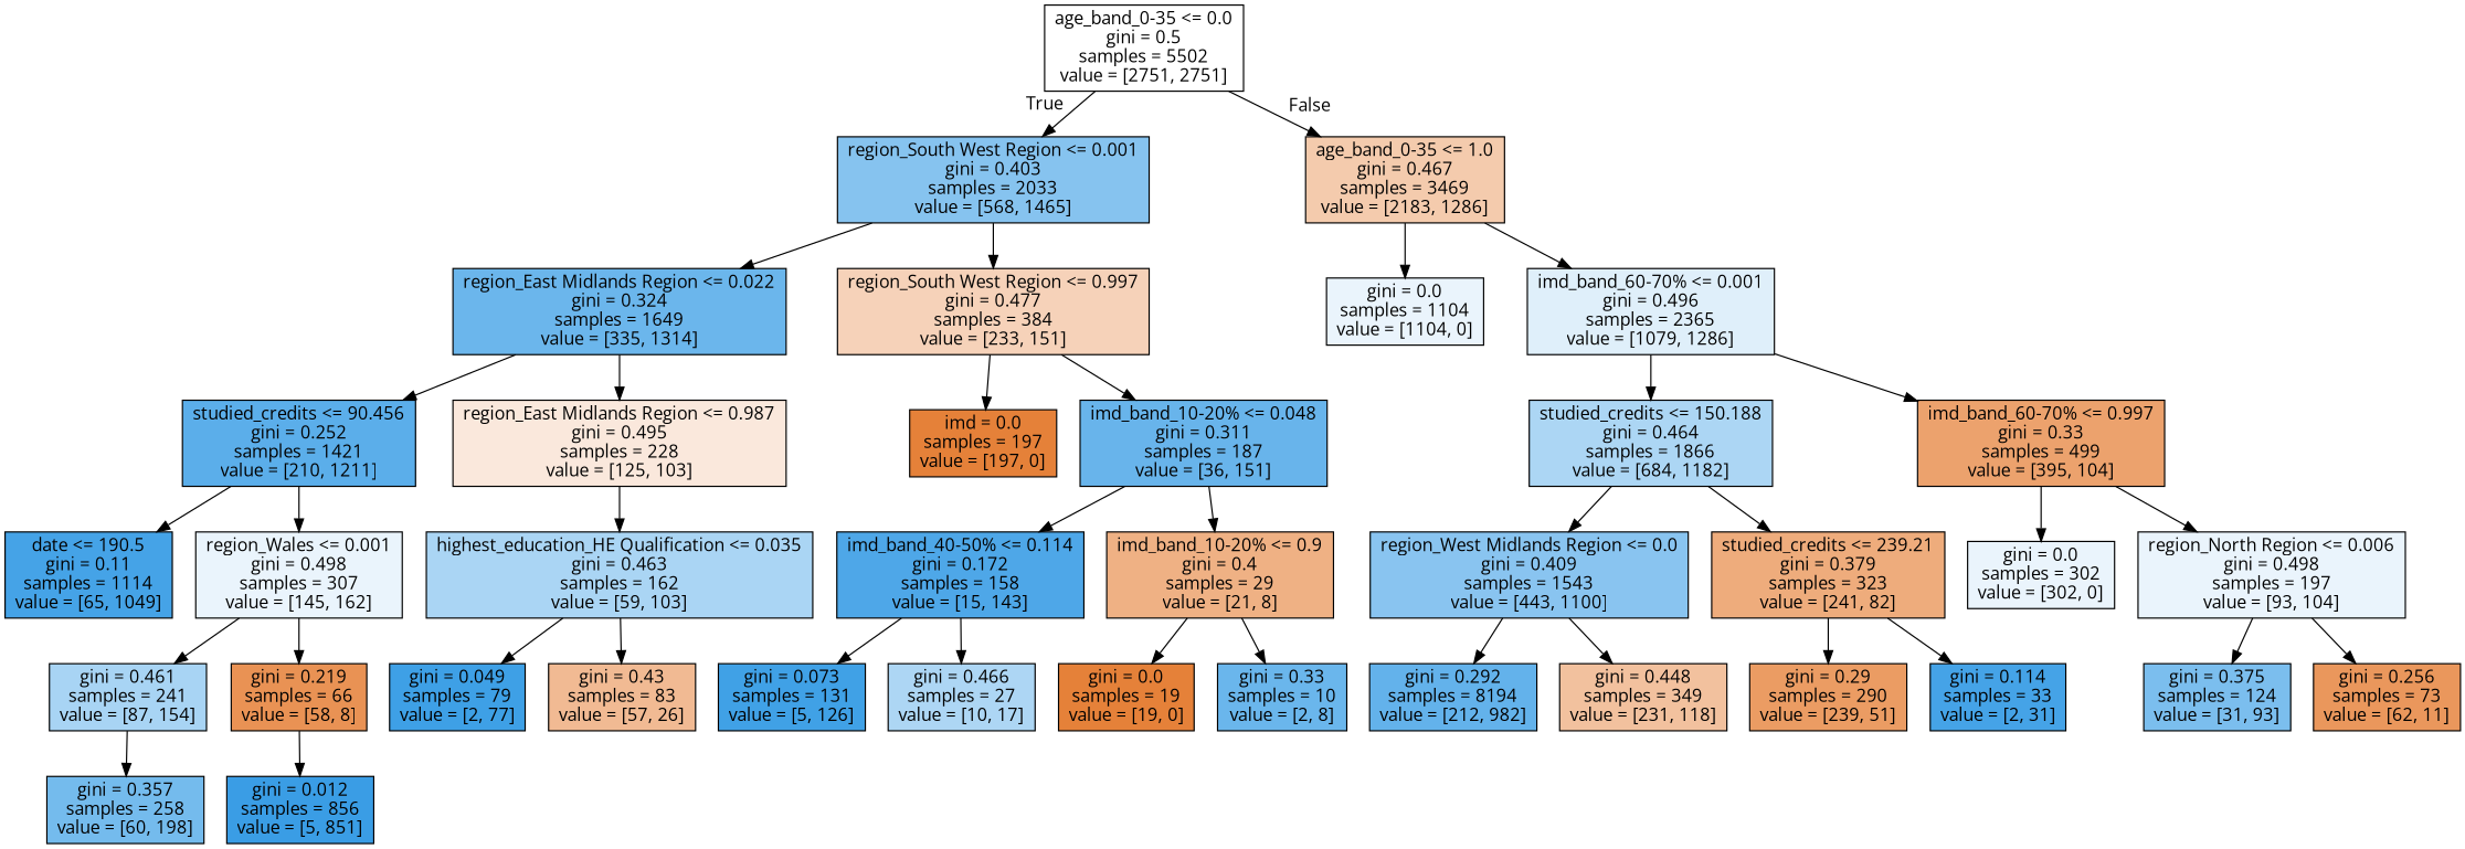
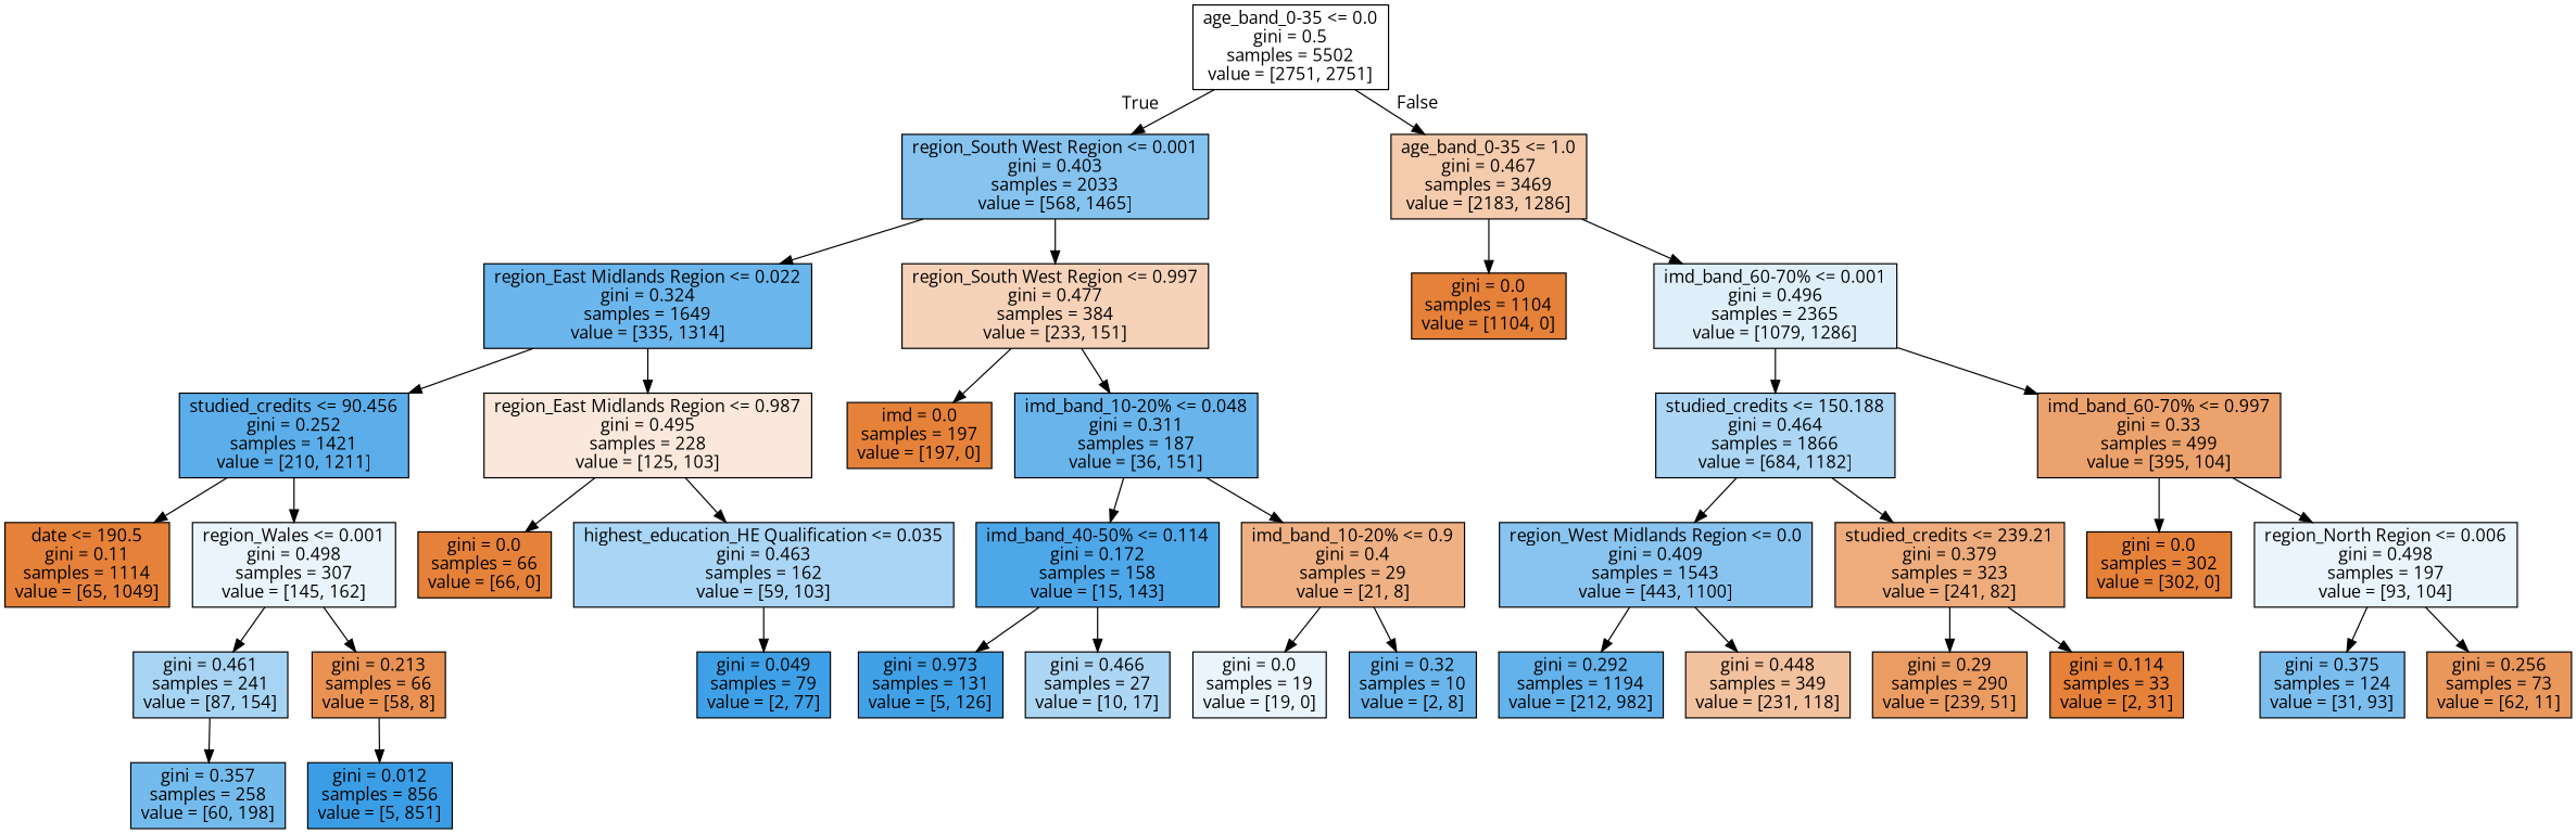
  digraph {
    fontname="Open Sans"
    node [color=black fillcolor="#e58139ff" fontname="Open Sans" shape=box style=filled]
    edge [fontname="Open Sans"]
    n1 [fillcolor="#e5813900" label="age_band_0-35 <= 0.0\ngini = 0.5\nsamples = 5502\nvalue = [2751, 2751]"]
    n2 [fillcolor="#399de59c" label="region_South West Region <= 0.001\ngini = 0.403\nsamples = 2033\nvalue = [568, 1465]"]
    n3 [fillcolor="#e5813969" label="age_band_0-35 <= 1.0\ngini = 0.467\nsamples = 3469\nvalue = [2183, 1286]"]
    n4 [fillcolor="#399de5be" label="region_East Midlands Region <= 0.022\ngini = 0.324\nsamples = 1649\nvalue = [335, 1314]"]
    n5 [fillcolor="#e581395a" label="region_South West Region <= 0.997\ngini = 0.477\nsamples = 384\nvalue = [233, 151]"]
-   n6 [fillcolor="#399de51b" label="gini = 0.0\nsamples = 1104\nvalue = [1104, 0]"]
+   n6 [label="gini = 0.0\nsamples = 1104\nvalue = [1104, 0]"]
    n7 [fillcolor="#399de529" label="imd_band_60-70% <= 0.001\ngini = 0.496\nsamples = 2365\nvalue = [1079, 1286]"]
    n8 [fillcolor="#399de5d3" label="studied_credits <= 90.456\ngini = 0.252\nsamples = 1421\nvalue = [210, 1211]"]
    n9 [fillcolor="#e581392d" label="region_East Midlands Region <= 0.987\ngini = 0.495\nsamples = 228\nvalue = [125, 103]"]
    n10 [label="imd = 0.0\nsamples = 197\nvalue = [197, 0]"]
    n11 [fillcolor="#399de5c2" label="imd_band_10-20% <= 0.048\ngini = 0.311\nsamples = 187\nvalue = [36, 151]"]
-   n12 [fillcolor="#399de5ef" label="date <= 190.5\ngini = 0.11\nsamples = 1114\nvalue = [65, 1049]"]
+   n12 [label="date <= 190.5\ngini = 0.11\nsamples = 1114\nvalue = [65, 1049]"]
    n13 [fillcolor="#399de51b" label="region_Wales <= 0.001\ngini = 0.498\nsamples = 307\nvalue = [145, 162]"]
+   n14 [label="gini = 0.0\nsamples = 66\nvalue = [66, 0]"]
    n15 [fillcolor="#399de56d" label="highest_education_HE Qualification <= 0.035\ngini = 0.463\nsamples = 162\nvalue = [59, 103]"]
    n16 [fillcolor="#399de56f" label="gini = 0.461\nsamples = 241\nvalue = [87, 154]"]
-   n17 [fillcolor="#e58139dc" label="gini = 0.219\nsamples = 66\nvalue = [58, 8]"]
+   n17 [fillcolor="#e58139dc" label="gini = 0.213\nsamples = 66\nvalue = [58, 8]"]
    n18 [fillcolor="#399de5fe" label="gini = 0.012\nsamples = 856\nvalue = [5, 851]"]
    n19 [fillcolor="#399de5b2" label="gini = 0.357\nsamples = 258\nvalue = [60, 198]"]
    n20 [fillcolor="#399de5f8" label="gini = 0.049\nsamples = 79\nvalue = [2, 77]"]
-   n21 [fillcolor="#e581398b" label="gini = 0.43\nsamples = 83\nvalue = [57, 26]"]
    n22 [fillcolor="#399de5e4" label="imd_band_40-50% <= 0.114\ngini = 0.172\nsamples = 158\nvalue = [15, 143]"]
    n23 [fillcolor="#e581399e" label="imd_band_10-20% <= 0.9\ngini = 0.4\nsamples = 29\nvalue = [21, 8]"]
-   n24 [fillcolor="#399de5f5" label="gini = 0.073\nsamples = 131\nvalue = [5, 126]"]
+   n24 [fillcolor="#399de5f5" label="gini = 0.973\nsamples = 131\nvalue = [5, 126]"]
    n25 [fillcolor="#399de569" label="gini = 0.466\nsamples = 27\nvalue = [10, 17]"]
-   n26 [label="gini = 0.0\nsamples = 19\nvalue = [19, 0]"]
-   n27 [fillcolor="#399de5bf" label="gini = 0.33\nsamples = 10\nvalue = [2, 8]"]
+   n26 [fillcolor="#399de51b" label="gini = 0.0\nsamples = 19\nvalue = [19, 0]"]
+   n27 [fillcolor="#399de5bf" label="gini = 0.32\nsamples = 10\nvalue = [2, 8]"]
    n28 [fillcolor="#399de56b" label="studied_credits <= 150.188\ngini = 0.464\nsamples = 1866\nvalue = [684, 1182]"]
    n29 [fillcolor="#e58139bc" label="imd_band_60-70% <= 0.997\ngini = 0.33\nsamples = 499\nvalue = [395, 104]"]
    n30 [fillcolor="#399de598" label="region_West Midlands Region <= 0.0\ngini = 0.409\nsamples = 1543\nvalue = [443, 1100]"]
    n31 [fillcolor="#e58139a8" label="studied_credits <= 239.21\ngini = 0.379\nsamples = 323\nvalue = [241, 82]"]
-   n32 [fillcolor="#399de51b" label="gini = 0.0\nsamples = 302\nvalue = [302, 0]"]
+   n32 [label="gini = 0.0\nsamples = 302\nvalue = [302, 0]"]
    n33 [fillcolor="#399de51b" label="region_North Region <= 0.006\ngini = 0.498\nsamples = 197\nvalue = [93, 104]"]
-   n34 [fillcolor="#399de5c8" label="gini = 0.292\nsamples = 8194\nvalue = [212, 982]"]
+   n34 [fillcolor="#399de5c8" label="gini = 0.292\nsamples = 1194\nvalue = [212, 982]"]
    n35 [fillcolor="#e581397d" label="gini = 0.448\nsamples = 349\nvalue = [231, 118]"]
    n36 [fillcolor="#e58139c9" label="gini = 0.29\nsamples = 290\nvalue = [239, 51]"]
-   n37 [fillcolor="#399de5ef" label="gini = 0.114\nsamples = 33\nvalue = [2, 31]"]
+   n37 [label="gini = 0.114\nsamples = 33\nvalue = [2, 31]"]
    n38 [fillcolor="#399de5aa" label="gini = 0.375\nsamples = 124\nvalue = [31, 93]"]
    n39 [fillcolor="#e58139d2" label="gini = 0.256\nsamples = 73\nvalue = [62, 11]"]
    n1 -> n2 [headlabel=True labelangle=45 labeldistance=2.5]
    n1 -> n3 [headlabel=False labelangle=-45 labeldistance=2.5]
    n2 -> n4
    n2 -> n5
    n3 -> n6
    n3 -> n7
    n4 -> n8
    n4 -> n9
    n5 -> n10
    n5 -> n11
    n7 -> n28
    n7 -> n29
    n8 -> n12
    n8 -> n13
+   n9 -> n14
    n9 -> n15
    n11 -> n22
    n11 -> n23
    n13 -> n16
    n13 -> n17
    n15 -> n20
-   n15 -> n21
    n16 -> n19
    n17 -> n18
    n22 -> n24
    n22 -> n25
    n23 -> n26
    n23 -> n27
    n28 -> n30
    n28 -> n31
    n29 -> n32
    n29 -> n33
    n30 -> n34
    n30 -> n35
    n31 -> n36
    n31 -> n37
    n33 -> n38
    n33 -> n39
  }
